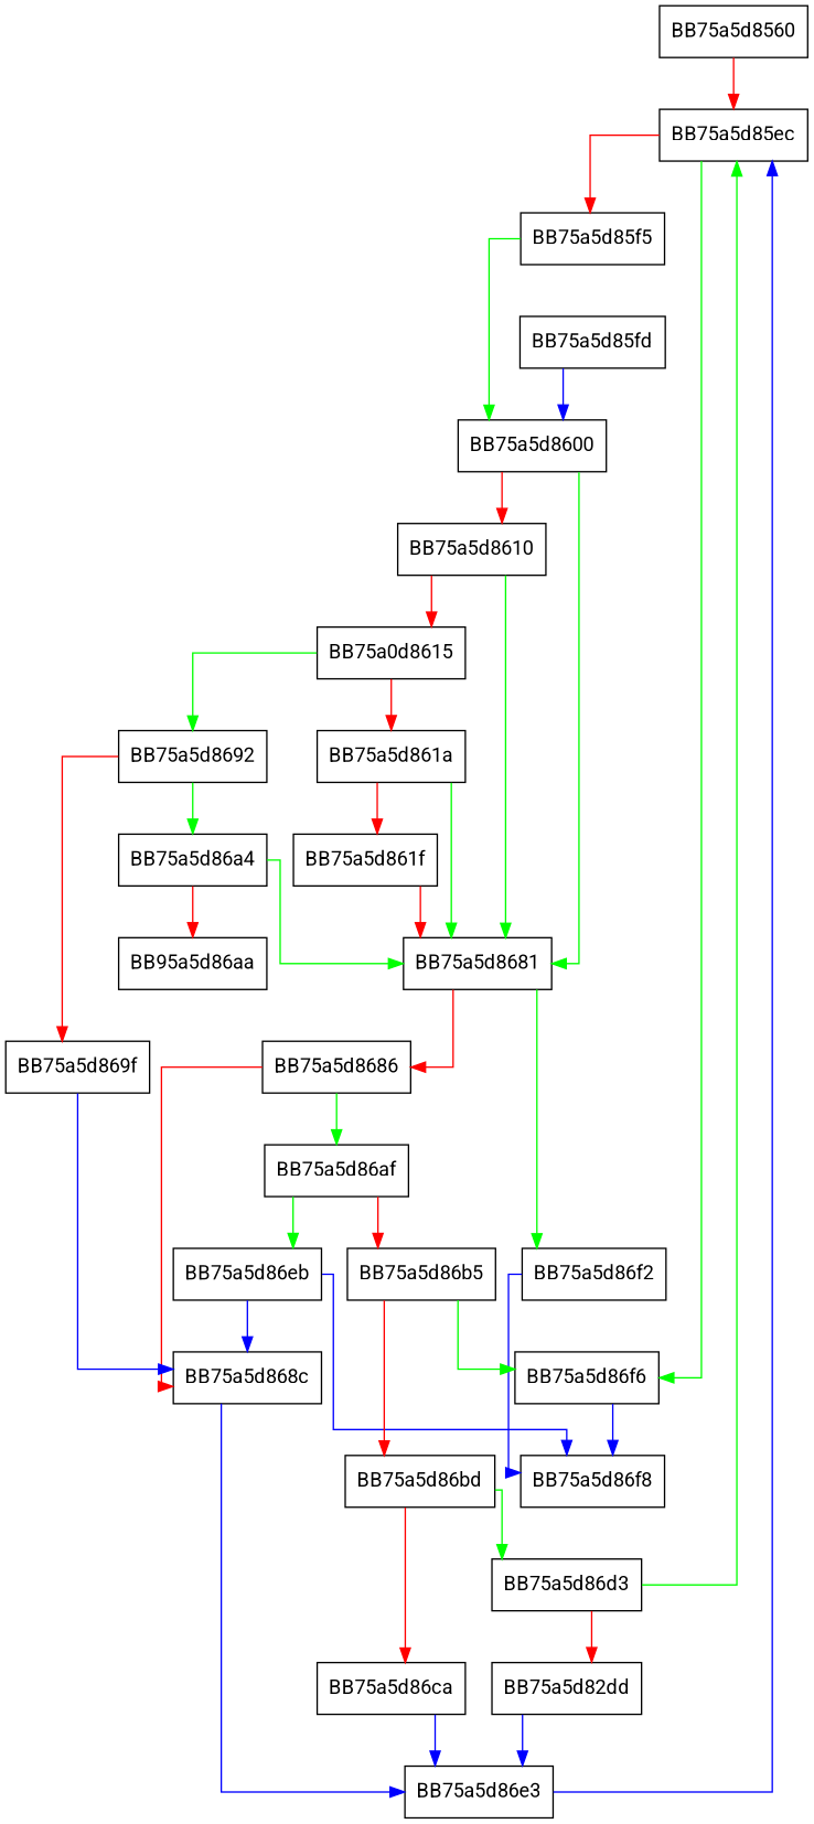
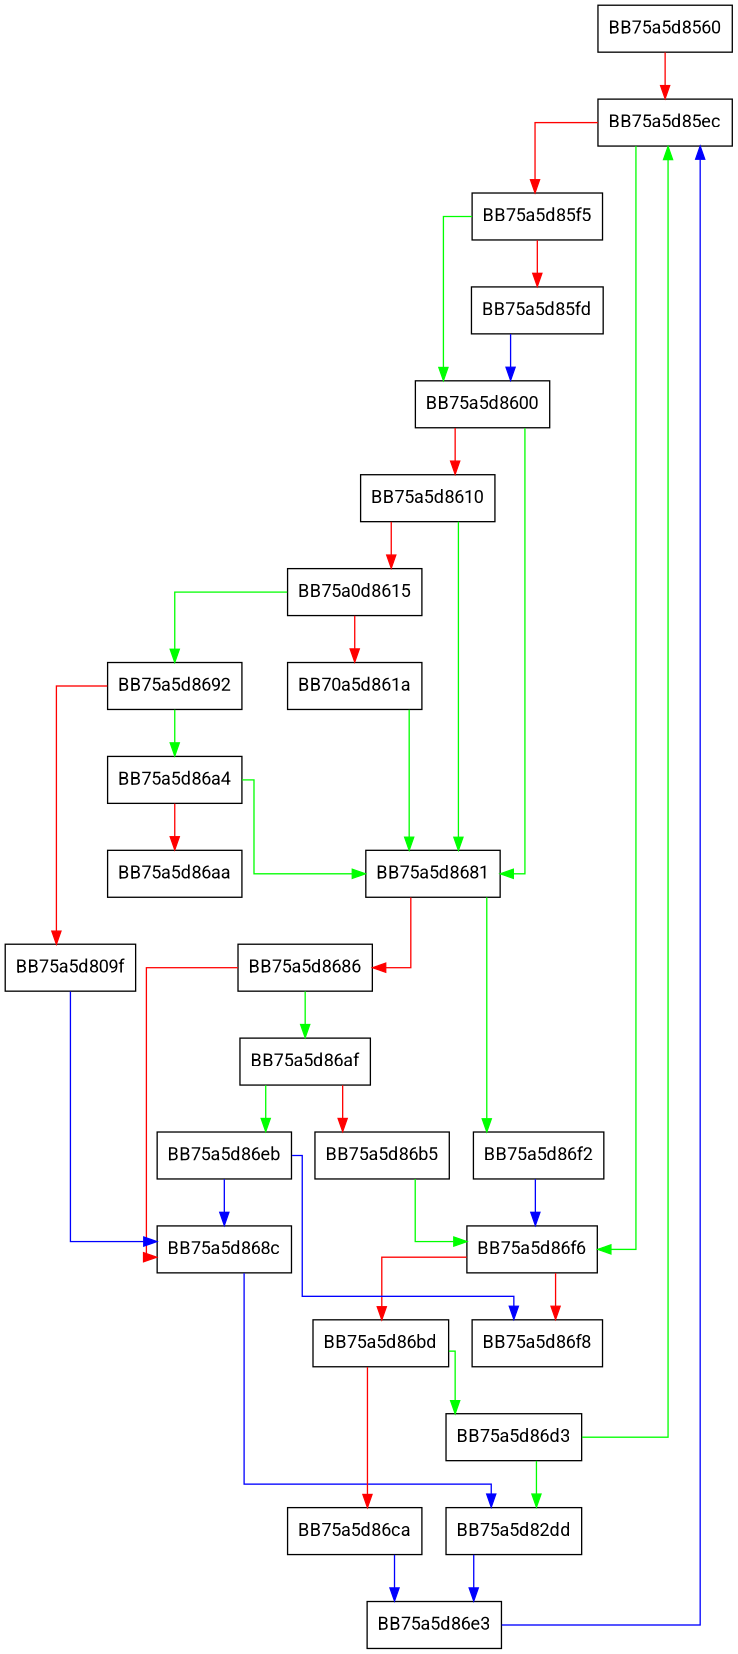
  digraph {
    fontname=Roboto
    splines=ortho
    node [fontname=Roboto shape=box]
    edge [color=red fontname=Roboto]
    BB75a5d8560
    BB75a5d85ec
    BB75a5d86f6
    BB75a5d85f5
    BB75a5d86f8
    BB75a5d8600
    BB75a5d85fd
    BB75a5d8681
    BB75a5d8610
    BB75a5d86f2
    BB75a5d8686
    n12 [label=BB75a0d8615]
    BB75a5d86af
    BB75a5d868c
    BB75a5d8692
-   BB75a5d861a
+   BB75a5d861a [label=BB70a5d861a]
    BB75a5d86a4
-   BB75a5d869f
-   BB75a5d861f
-   BB75a5d86aa [label=BB95a5d86aa]
+   BB75a5d869f [label=BB75a5d809f]
+   BB75a5d86aa
    BB75a5d86eb
    BB75a5d86b5
    BB75a5d86e3
    BB75a5d86bd
    BB75a5d86d3
    BB75a5d86ca
    n27 [label=BB75a5d82dd]
    BB75a5d8560 -> BB75a5d85ec
    BB75a5d85ec -> BB75a5d86f6 [color=green]
    BB75a5d85ec -> BB75a5d85f5
-   BB75a5d86f6 -> BB75a5d86f8 [color=blue]
+   BB75a5d86f6 -> BB75a5d86f8
    BB75a5d85f5 -> BB75a5d8600 [color=green]
+   BB75a5d85f5 -> BB75a5d85fd
    BB75a5d8600 -> BB75a5d8681 [color=green]
    BB75a5d8600 -> BB75a5d8610
    BB75a5d85fd -> BB75a5d8600 [color=blue]
    BB75a5d8681 -> BB75a5d86f2 [color=green]
    BB75a5d8681 -> BB75a5d8686
    BB75a5d8610 -> BB75a5d8681 [color=green]
    BB75a5d8610 -> n12
-   BB75a5d86f2 -> BB75a5d86f8 [color=blue]
+   BB75a5d86f2 -> BB75a5d86f6 [color=blue]
    BB75a5d8686 -> BB75a5d86af [color=green]
    BB75a5d8686 -> BB75a5d868c
    n12 -> BB75a5d8692 [color=green]
    n12 -> BB75a5d861a
    BB75a5d86af -> BB75a5d86eb [color=green]
    BB75a5d86af -> BB75a5d86b5
-   BB75a5d868c -> BB75a5d86e3 [color=blue]
+   BB75a5d868c -> n27 [color=blue]
    BB75a5d8692 -> BB75a5d86a4 [color=green]
    BB75a5d8692 -> BB75a5d869f
    BB75a5d861a -> BB75a5d8681 [color=green]
-   BB75a5d861a -> BB75a5d861f
    BB75a5d86a4 -> BB75a5d8681 [color=green]
    BB75a5d86a4 -> BB75a5d86aa
    BB75a5d869f -> BB75a5d868c [color=blue]
-   BB75a5d861f -> BB75a5d8681
    BB75a5d86eb -> BB75a5d86f8 [color=blue]
    BB75a5d86eb -> BB75a5d868c [color=blue]
    BB75a5d86b5 -> BB75a5d86f6 [color=green]
-   BB75a5d86b5 -> BB75a5d86bd
+   BB75a5d86f6 -> BB75a5d86bd
    BB75a5d86e3 -> BB75a5d85ec [color=blue]
    BB75a5d86bd -> BB75a5d86d3 [color=green]
    BB75a5d86bd -> BB75a5d86ca
    BB75a5d86d3 -> BB75a5d85ec [color=green]
-   BB75a5d86d3 -> n27
+   BB75a5d86d3 -> n27 [color=green]
    BB75a5d86ca -> BB75a5d86e3 [color=blue]
    n27 -> BB75a5d86e3 [color=blue]
  }
